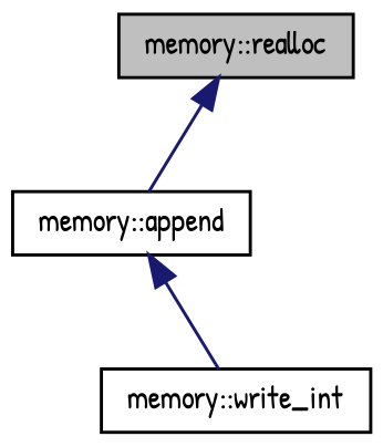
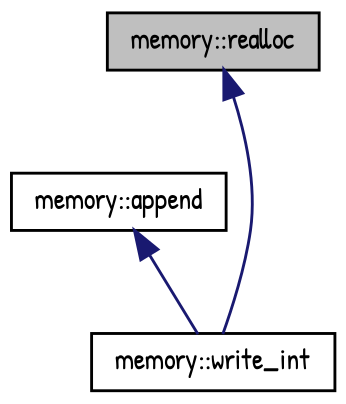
  digraph {
    fontname="Patrick Hand"
    rankdir=TB
    node [color=black fillcolor=white fontname="Patrick Hand" fontsize=10 shape=record style=filled]
    edge [color=midnightblue dir=back fontname="Patrick Hand" fontsize=10 labelfontname=Helvetica labelfontsize=10 style=solid]
    n1 [fillcolor=grey75 fontcolor=black height=0.2 label="memory::realloc" width=0.4]
    n2 [height=0.2 label="memory::append" width=0.4]
    n3 [height=0.2 label="memory::write_int" width=0.4]
-   n1 -> n2
+   n1 -> n3
    n2 -> n3
  }
